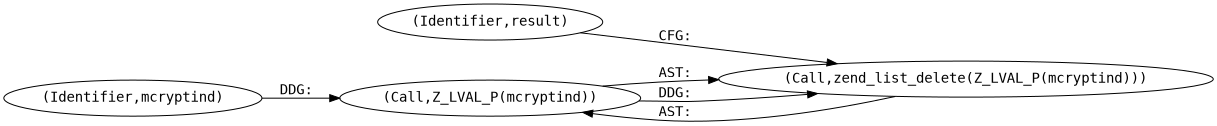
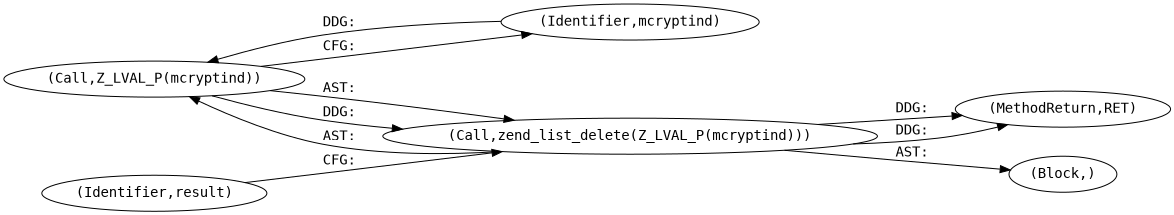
  digraph {
    fontname="DejaVu Sans Mono"
    rankdir=LR
    node [fontname="DejaVu Sans Mono"]
    edge [fontname="DejaVu Sans Mono"]
    n1 [label="(Call,Z_LVAL_P(mcryptind))"]
    n2 [label="(Call,zend_list_delete(Z_LVAL_P(mcryptind)))"]
    n3 [label="(Identifier,mcryptind)"]
+   n4 [label="(MethodReturn,RET)"]
+   n5 [label="(Block,)"]
    n6 [label="(Identifier,result)"]
    n1 -> n2 [label="AST: "]
    n1 -> n2 [label="DDG: "]
+   n1 -> n3 [label="CFG: "]
    n2 -> n1 [label="AST: "]
+   n2 -> n4 [label="DDG: "]
+   n2 -> n4 [label="DDG: "]
+   n2 -> n5 [label="AST: "]
    n3 -> n1 [label="DDG: "]
    n6 -> n2 [label="CFG: "]
  }
